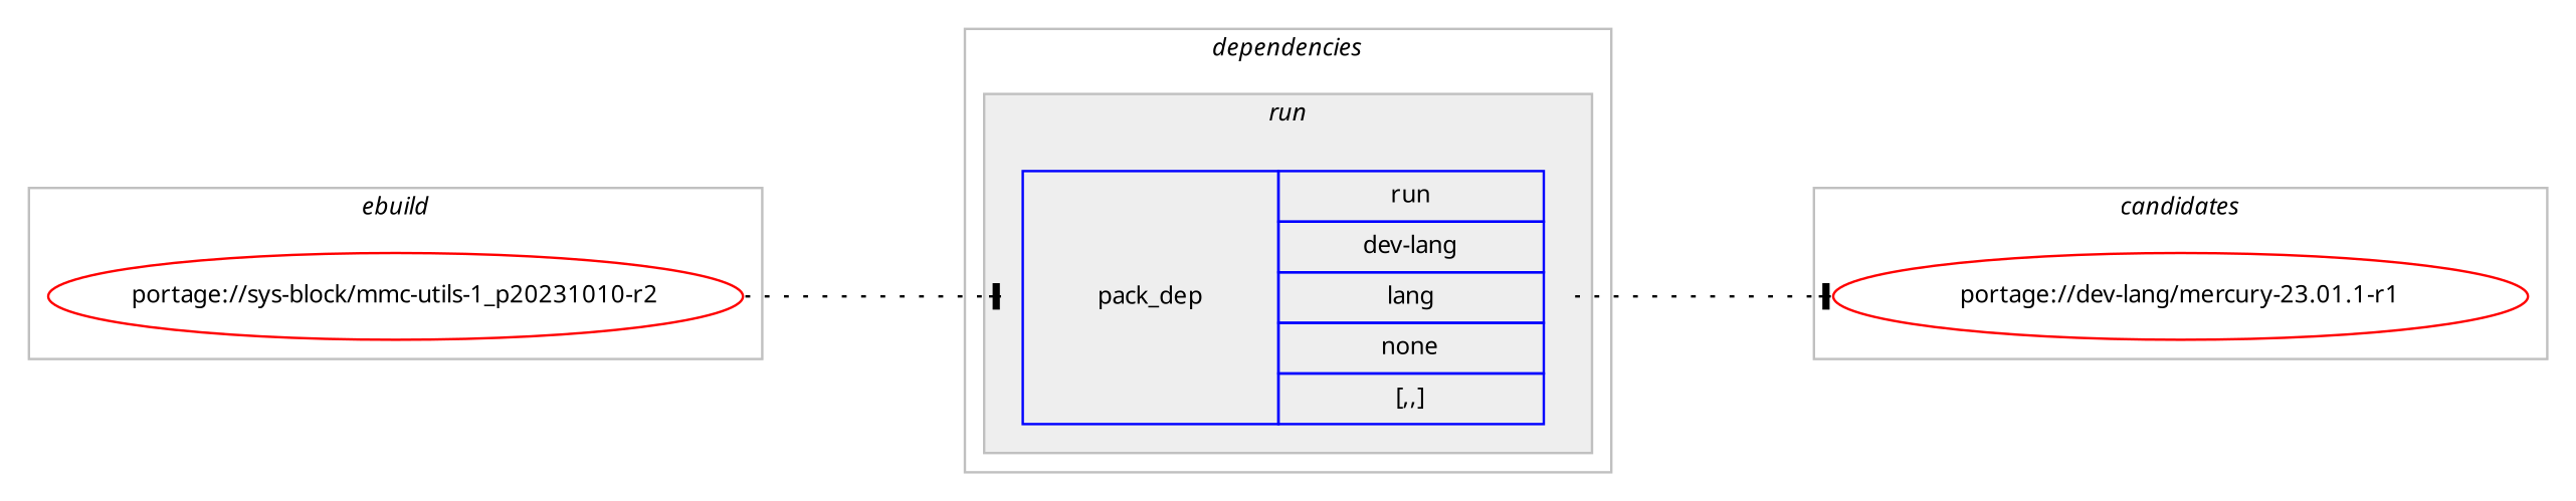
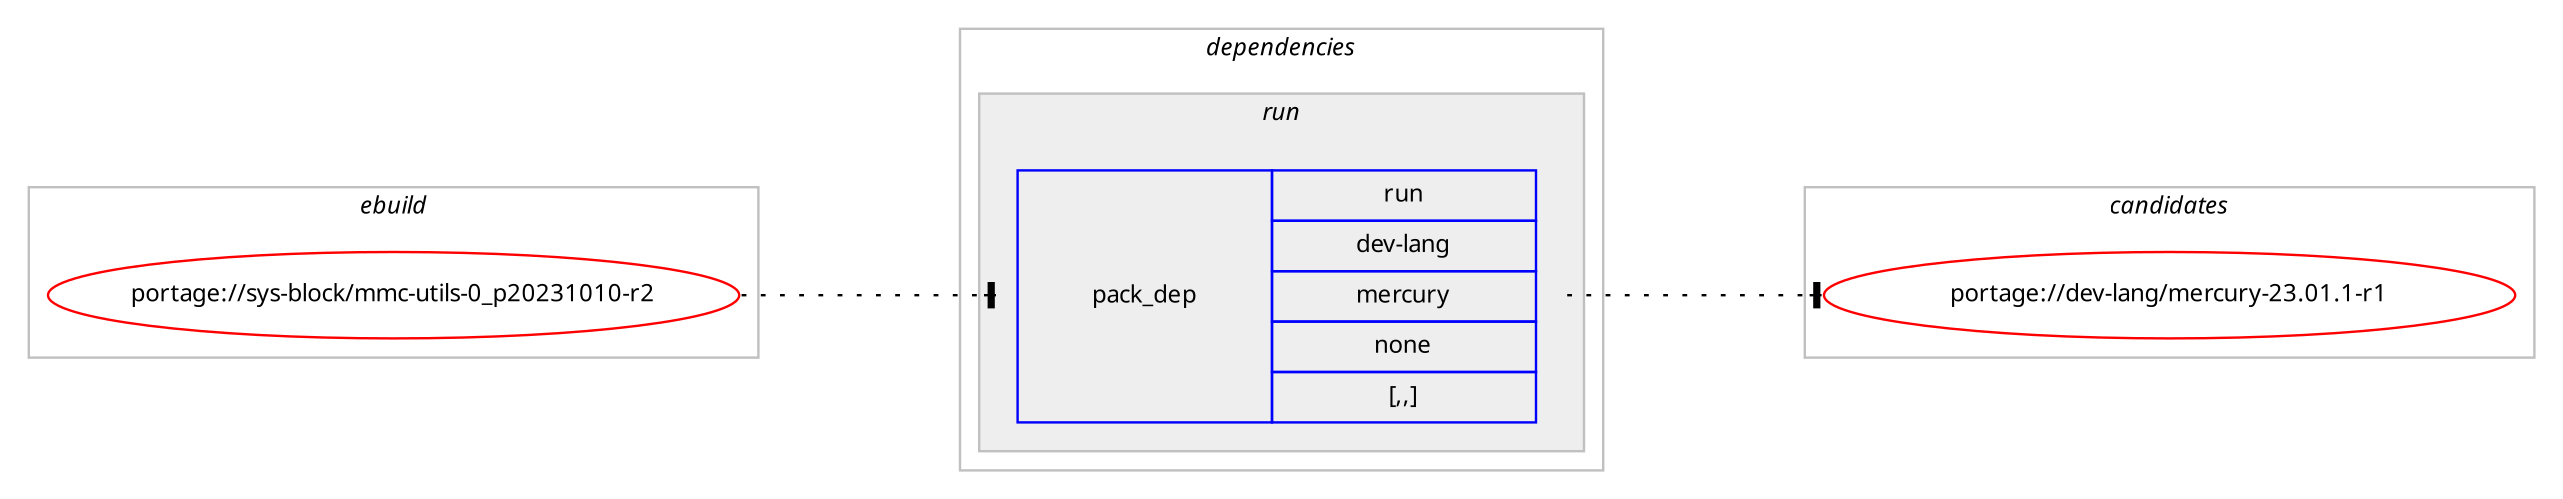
  digraph {
    compound=true
    concentrate=true
    fontname="Noto Sans"
    fontsize=10
    newrank=true
    rankdir=LR
    ranksep=1.5
    node [color=red fontname="Noto Sans" fontsize=10]
    edge [arrowhead=tee fontname="Noto Sans" headport=w style=dotted tailport=e]
-   n1 [label="portage://sys-block/mmc-utils-1_p20231010-r2" width=4]
-   n2 [color=blue label=<<TABLE BORDER="0" CELLBORDER="1" CELLSPACING="0" CELLPADDING="4" WIDTH="220"><TR><TD ROWSPAN="6" CELLPADDING="30">pack_dep</TD></TR><TR><TD WIDTH="110">run</TD></TR><TR><TD>dev-lang</TD></TR><TR><TD>lang</TD></TR><TR><TD>none</TD></TR><TR><TD>[,,]</TD></TR></TABLE>> shape=none]
+   n1 [label="portage://sys-block/mmc-utils-0_p20231010-r2" width=4]
+   n2 [color=blue label=<<TABLE BORDER="0" CELLBORDER="1" CELLSPACING="0" CELLPADDING="4" WIDTH="220"><TR><TD ROWSPAN="6" CELLPADDING="30">pack_dep</TD></TR><TR><TD WIDTH="110">run</TD></TR><TR><TD>dev-lang</TD></TR><TR><TD>mercury</TD></TR><TR><TD>none</TD></TR><TR><TD>[,,]</TD></TR></TABLE>> shape=none]
    n3 [label="portage://dev-lang/mercury-23.01.1-r1" width=4]
    subgraph cluster_1 {
      color=gray
      label=<<i>ebuild</i>>
      n1
    }
    subgraph cluster_2 {
      color=gray
      label=<<i>dependencies</i>>
      subgraph cluster_3 {
        color=gray
        fillcolor="#eeeeee"
        label=<<i>compile</i>>
        style=filled
      }
      subgraph cluster_4 {
        color=gray
        fillcolor="#eeeeee"
        label=<<i>compile and run</i>>
        style=filled
      }
      subgraph cluster_5 {
        color=gray
        fillcolor="#eeeeee"
        label=<<i>run</i>>
        style=filled
        subgraph sub_6 {
          color=gray
          fillcolor="#eeeeee"
          label=<<i>run</i>>
          style=filled
          n2
        }
      }
    }
    subgraph cluster_7 {
      color=gray
      label=<<i>candidates</i>>
      rank=same
      subgraph sub_8 {
        color=black
        label=<<i>candidates</i>>
        nodesep=1
        rank=same
        n3
      }
    }
    n1 -> n2 [weight=20]
    n2 -> n3 [weight=100]
  }
